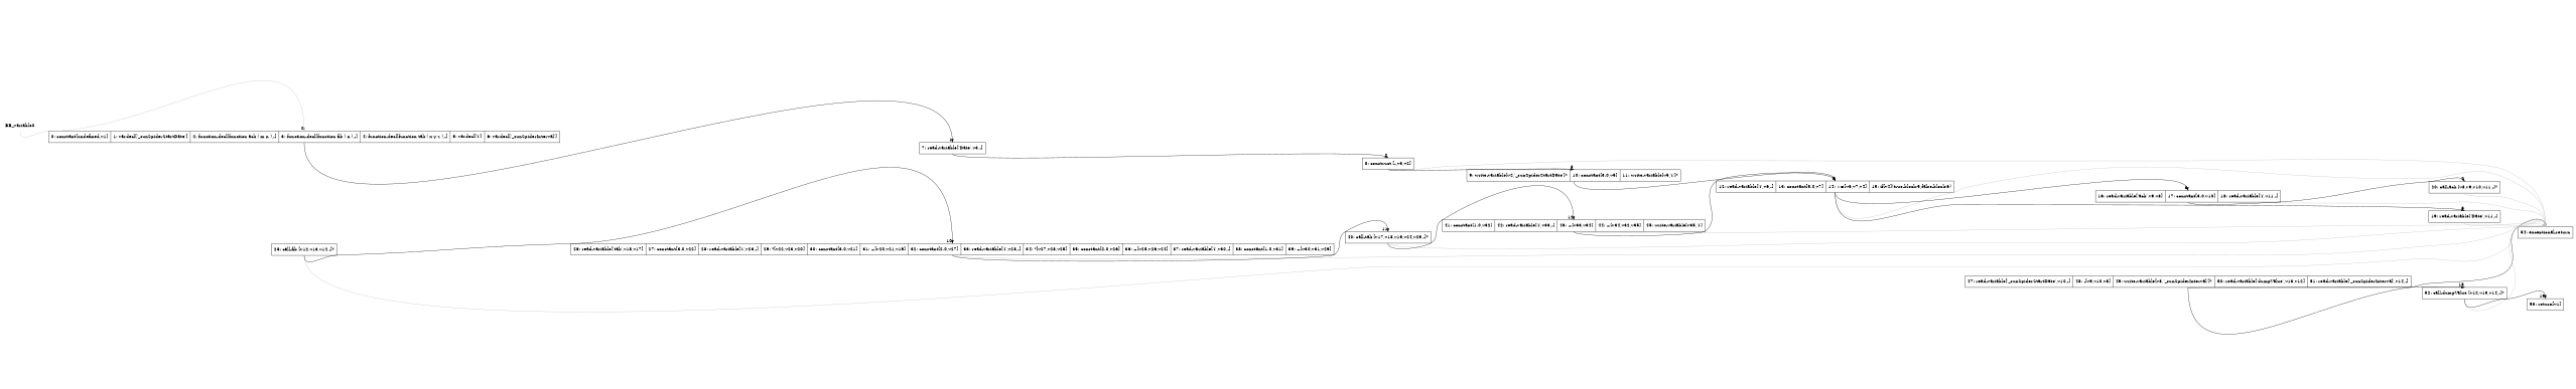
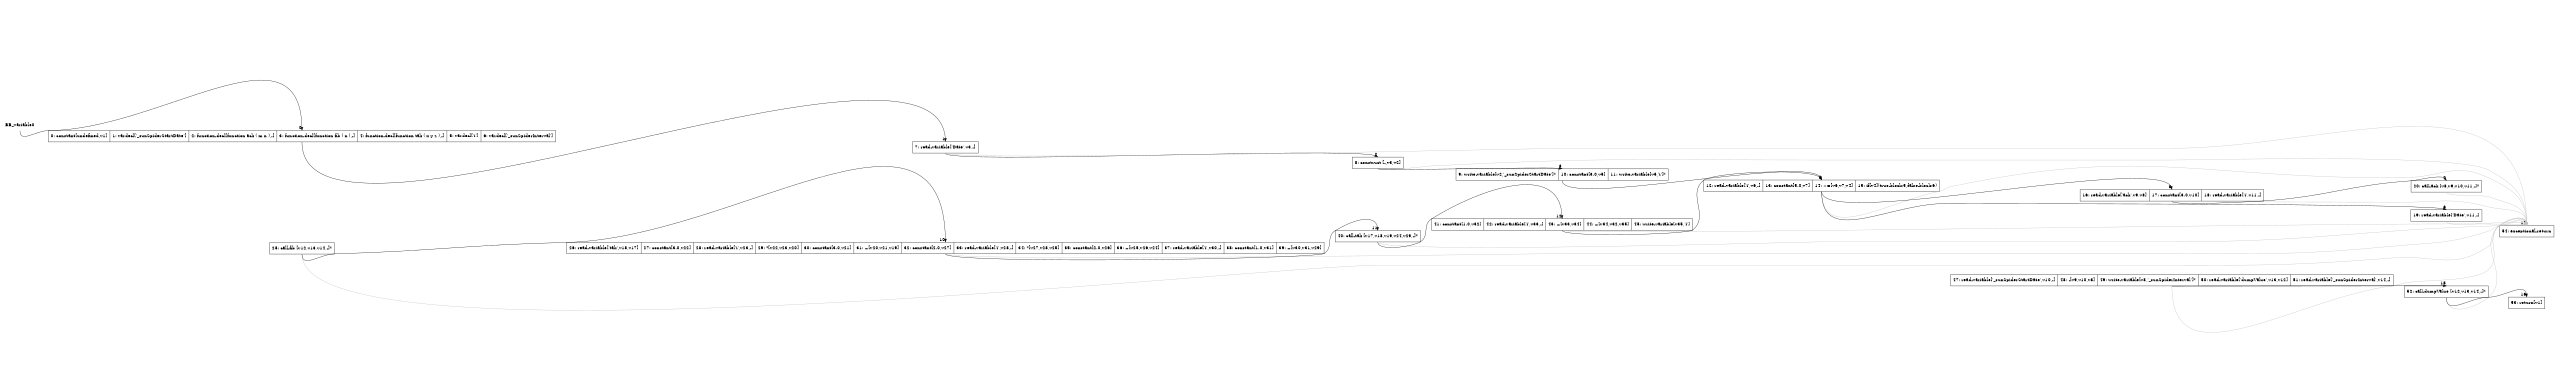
  digraph {
    rankdir=LR
    node [shape=record]
    edge [headport=n tailport=s]
    n1 [label=BB_variable0 shape=none]
    n2 [label="{0: constant[undefined,v1]|1: vardecl['_sunSpiderStartDate']|2: function-decl[function ack ( m n ),-]|3: function-decl[function fib ( n ),-]|4: function-decl[function tak ( x y z ),-]|5: vardecl['i']|6: vardecl['_sunSpiderInterval']}"]
    n3 [label="{7: read-variable['Date',v3,-]}"]
    n4 [label="{8: construct [-,v3,v2]}"]
    n5 [label="{54: exceptional-return}"]
    n6 [label="{9: write-variable[v2,'_sunSpiderStartDate']*|10: constant[3.0,v5]|11: write-variable[v5,'i']*}"]
    n7 [label="{12: read-variable['i',v6,-]|13: constant[5.0,v7]|14: \<=[v6,v7,v4]|15: if[v4](true-block:5,false-block:6)}"]
    n8 [label="{16: read-variable['ack',v9,v8]|17: constant[3.0,v10]|18: read-variable['i',v11,-]}"]
    n9 [label="{19: read-variable['Date',v11,-]}"]
    n10 [label="{20: call-ack [v8,v9,v10,v11,-]*}"]
    n11 [label="{47: read-variable['_sunSpiderStartDate',v10,-]|48: -[v9,v10,v8]|49: write-variable[v8,'_sunSpiderInterval']*|50: read-variable['dumpValue',v13,v12]|51: read-variable['_sunSpiderInterval',v14,-]}"]
    n12 [label="{52: call-dumpValue [v12,v13,v14,-]*}"]
    n13 [label="{25: call-fib [v12,v13,v14,-]*}"]
    n14 [label="{26: read-variable['tak',v18,v17]|27: constant[3.0,v22]|28: read-variable['i',v23,-]|29: *[v22,v23,v20]|30: constant[3.0,v21]|31: +[v20,v21,v19]|32: constant[2.0,v27]|33: read-variable['i',v28,-]|34: *[v27,v28,v25]|35: constant[2.0,v26]|36: +[v25,v26,v24]|37: read-variable['i',v30,-]|38: constant[1.0,v31]|39: +[v30,v31,v29]}"]
    n15 [label="{40: call-tak [v17,v18,v19,v24,v29,-]*}"]
    n16 [label="{41: constant[1.0,v32]|42: read-variable['i',v33,-]|43: +[v33,v34]|44: +[v34,v32,v35]|45: write-variable[v35,'i']}"]
    n17 [label="{53: return[v1]}"]
-   n1 -> n2 [headlabel="    0" color=gray]
+   n1 -> n2 [headlabel="    0"]
    n2 -> n3 [headlabel="      1"]
    n3 -> n4 [headlabel="      2"]
+   n3 -> n5 [color=gray headlabel="      17"]
    n4 -> n5 [color=gray]
    n4 -> n6 [headlabel="      3"]
    n6 -> n7 [headlabel="      4"]
    n7 -> n5 [color=gray]
    n7 -> n8 [headlabel="      5"]
    n7 -> n9 [headlabel="      6"]
    n8 -> n5 [color=gray]
    n8 -> n10 [headlabel="      7"]
    n9 -> n5 [color=gray]
    n10 -> n5 [color=gray]
-   n11 -> n5 [color=black]
+   n11 -> n5 [color=gray]
    n11 -> n12 [headlabel="      15"]
    n12 -> n5 [color=gray]
    n12 -> n17 [headlabel="      16"]
    n13 -> n5 [color=gray]
    n13 -> n14 [headlabel="      10"]
    n14 -> n5 [color=gray]
    n14 -> n15 [headlabel="      11"]
    n15 -> n5 [color=gray]
    n15 -> n16 [headlabel="      12"]
    n16 -> n5 [color=gray]
    n16 -> n7
  }
